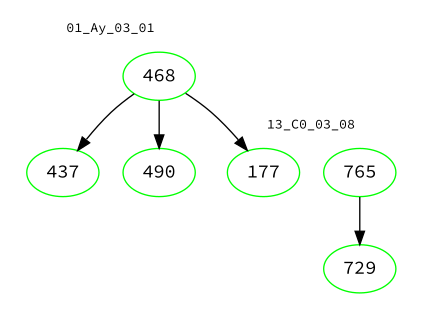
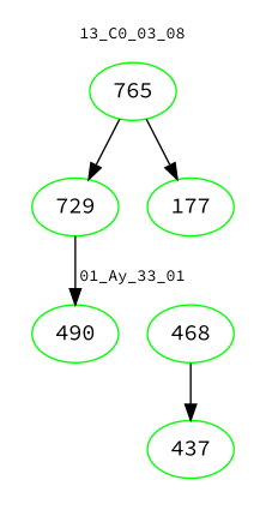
  digraph {
    fontname="Source Code Pro"
    node [color=green fontname="Source Code Pro"]
    edge [color=black fontname="Source Code Pro"]
    n1 [label=468]
    n2 [label=437]
    n3 [label=490]
    n4 [label=765]
    n5 [label=729]
    n6 [label=177]
    subgraph cluster_1 {
      color=white
      fontsize=10
-     label="01_Ay_03_01"
+     label="01_Ay_33_01"
      n1
      n2
      n3
    }
    subgraph cluster_2 {
      color=white
      fontsize=10
      label="13_C0_03_08"
      n4
      n5
      n6
    }
    n1 -> n2
-   n1 -> n3
+   n5 -> n3
    n4 -> n5
-   n1 -> n6
+   n4 -> n6
  }
